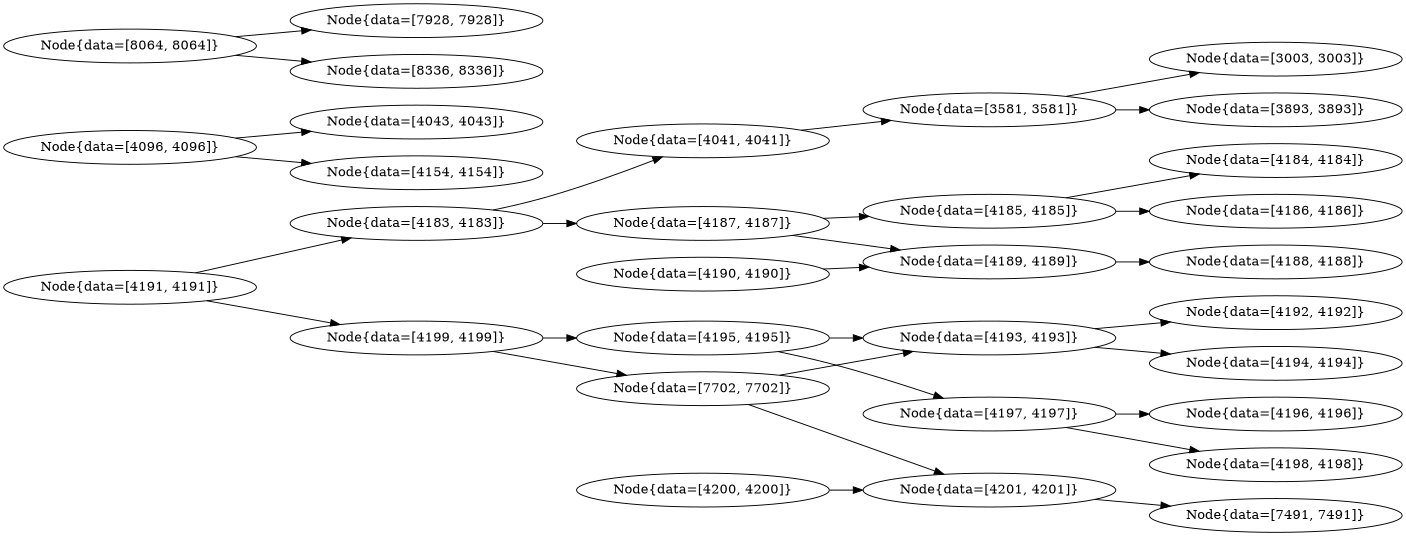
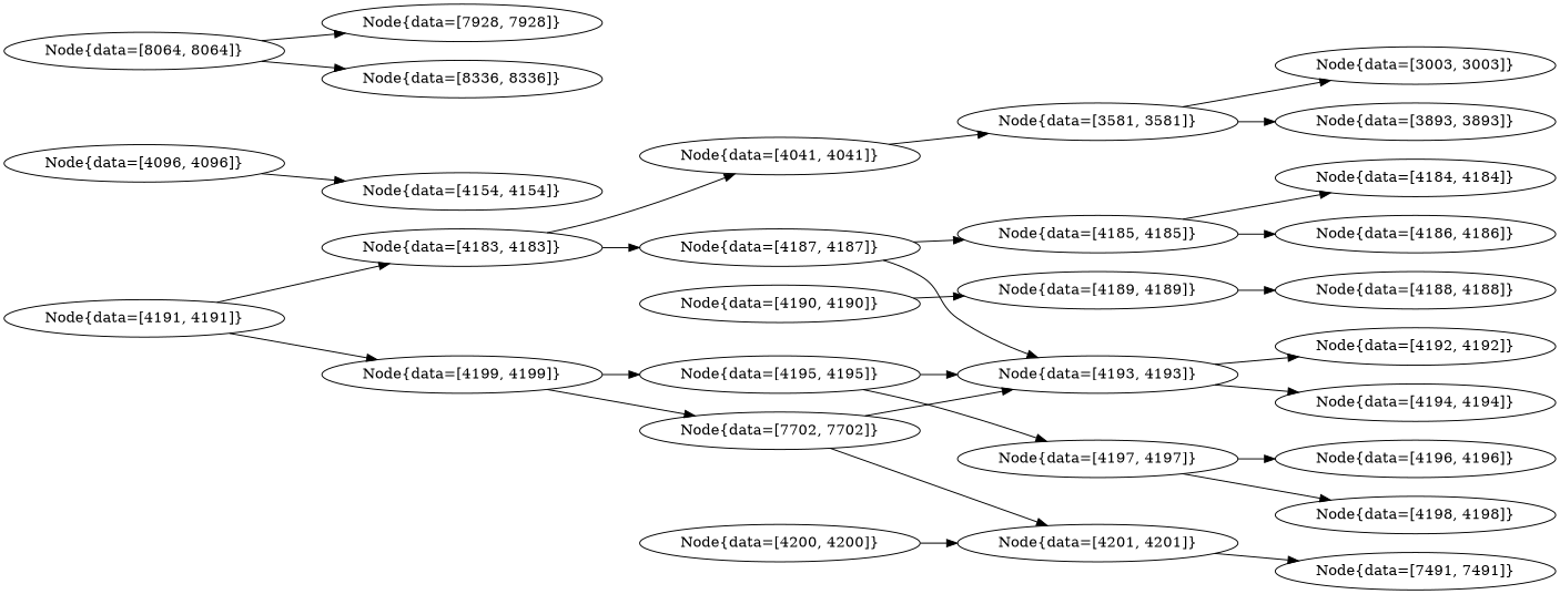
  digraph {
    rankdir=LR
    n1 [label="Node{data=[4191, 4191]}"]
    n2 [label="Node{data=[4183, 4183]}"]
    n3 [label="Node{data=[4199, 4199]}"]
    n4 [label="Node{data=[4041, 4041]}"]
    n5 [label="Node{data=[4187, 4187]}"]
    n6 [label="Node{data=[4195, 4195]}"]
    n7 [label="Node{data=[7702, 7702]}"]
    n8 [label="Node{data=[3581, 3581]}"]
    n9 [label="Node{data=[4185, 4185]}"]
    n10 [label="Node{data=[4189, 4189]}"]
    n11 [label="Node{data=[3003, 3003]}"]
    n12 [label="Node{data=[3893, 3893]}"]
    n13 [label="Node{data=[4096, 4096]}"]
-   n14 [label="Node{data=[4043, 4043]}"]
    n15 [label="Node{data=[4154, 4154]}"]
    n16 [label="Node{data=[4184, 4184]}"]
    n17 [label="Node{data=[4186, 4186]}"]
    n18 [label="Node{data=[4188, 4188]}"]
    n19 [label="Node{data=[4190, 4190]}"]
    n20 [label="Node{data=[4193, 4193]}"]
    n21 [label="Node{data=[4197, 4197]}"]
    n22 [label="Node{data=[4201, 4201]}"]
    n23 [label="Node{data=[4192, 4192]}"]
    n24 [label="Node{data=[4194, 4194]}"]
    n25 [label="Node{data=[4196, 4196]}"]
    n26 [label="Node{data=[4198, 4198]}"]
    n27 [label="Node{data=[7491, 7491]}"]
    n28 [label="Node{data=[8064, 8064]}"]
    n29 [label="Node{data=[7928, 7928]}"]
    n30 [label="Node{data=[8336, 8336]}"]
    n31 [label="Node{data=[4200, 4200]}"]
    n1 -> n2
    n1 -> n3
    n2 -> n4
    n2 -> n5
    n3 -> n6
    n3 -> n7
    n4 -> n8
    n5 -> n9
-   n5 -> n10
+   n5 -> n20
    n6 -> n20
    n6 -> n21
    n7 -> n20
    n7 -> n22
    n8 -> n11
    n8 -> n12
    n9 -> n16
    n9 -> n17
    n10 -> n18
-   n13 -> n14
    n13 -> n15
    n19 -> n10
    n20 -> n23
    n20 -> n24
    n21 -> n25
    n21 -> n26
    n22 -> n27
    n28 -> n29
    n28 -> n30
    n31 -> n22
  }
